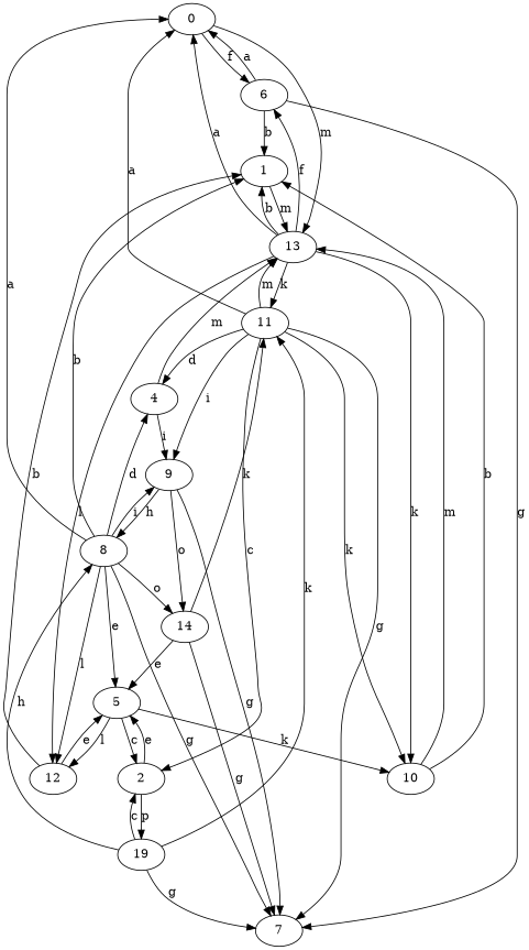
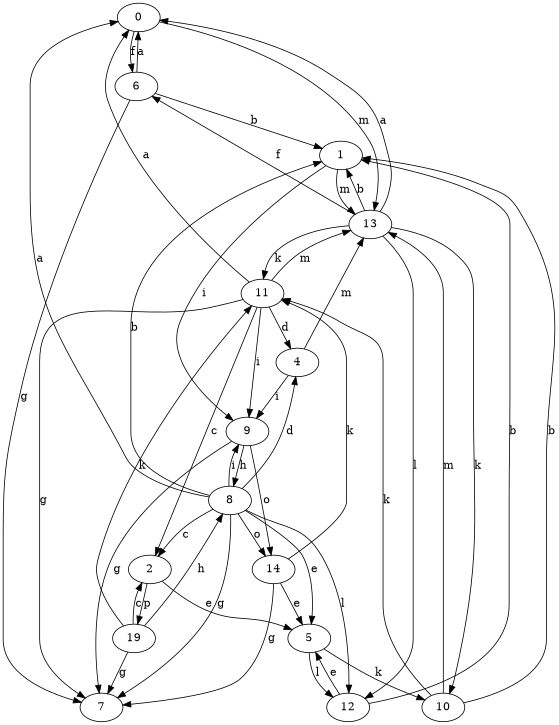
  strict digraph {
    0
    6
    13
    1
    7
    10
    12
    11
    9
    8
    14
    2
    5
    n14 [label=19]
    n15 [label=4]
    0 -> 6 [label=f]
    0 -> 13 [label=m]
    6 -> 0 [label=a]
    6 -> 1 [label=b]
    6 -> 7 [label=g]
    13 -> 0 [label=a]
    13 -> 6 [label=f]
    13 -> 1 [label=b]
    13 -> 10 [label=k]
    13 -> 12 [label=l]
    13 -> 11 [label=k]
    1 -> 13 [label=m]
+   1 -> 9 [label=i]
    10 -> 13 [label=m]
    10 -> 1 [label=b]
    12 -> 1 [label=b]
    12 -> 5 [label=e]
    11 -> 0 [label=a]
    11 -> 13 [label=m]
    11 -> 7 [label=g]
-   11 -> 10 [label=k]
+   10 -> 11 [label=k]
    11 -> 9 [label=i]
    11 -> 2 [label=c]
    11 -> n15 [label=d]
    9 -> 7 [label=g]
    9 -> 8 [label=h]
    9 -> 14 [label=o]
    8 -> 0 [label=a]
    8 -> 1 [label=b]
    8 -> 7 [label=g]
    8 -> 12 [label=l]
    8 -> 9 [label=i]
    8 -> 14 [label=o]
    8 -> 5 [label=e]
    8 -> n15 [label=d]
    14 -> 7 [label=g]
    14 -> 11 [label=k]
    14 -> 5 [label=e]
    2 -> 5 [label=e]
    2 -> n14 [label=p]
    5 -> 10 [label=k]
    5 -> 12 [label=l]
-   5 -> 2 [label=c]
+   8 -> 2 [label=c]
    n14 -> 7 [label=g]
    n14 -> 11 [label=k]
    n14 -> 8 [label=h]
    n14 -> 2 [label=c]
    n15 -> 13 [label=m]
    n15 -> 9 [label=i]
  }
